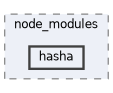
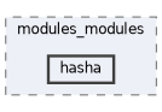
  digraph {
    compound=true
    rankdir=LR
    n1 [color=grey25 fillcolor="#edf0f7" fontname=Helvetica fontsize=10 height=0.2 label=hasha shape=box style="filled,bold" width=0.4]
    subgraph cluster_1 {
      bgcolor="#edf0f7"
      fontname=Helvetica
      fontsize=10
-     label=node_modules
+     label=modules_modules
      pencolor=grey50
      style="filled,dashed"
      n1
    }
  }
